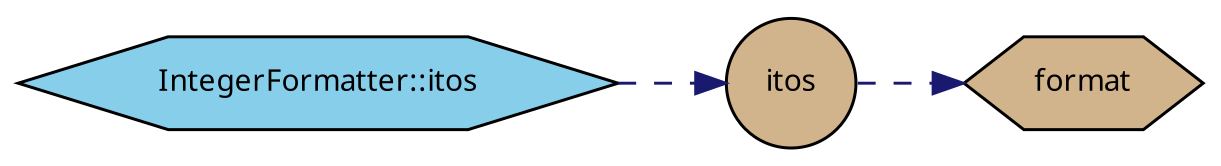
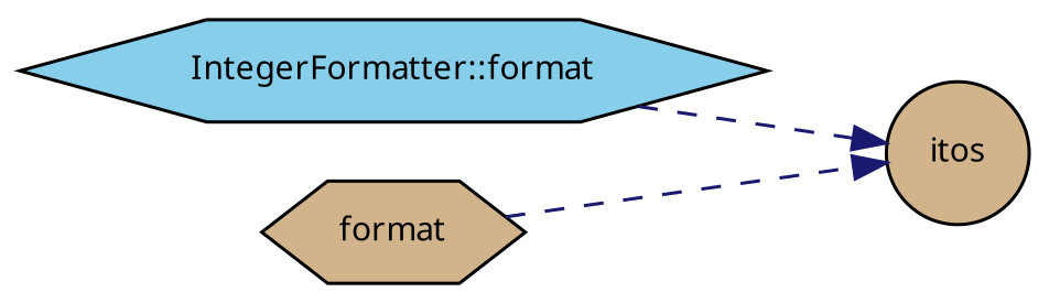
  digraph {
    fontname="Noto Sans"
    rankdir=LR
    node [color=black fillcolor=tan fontname="Noto Sans" fontsize=10 shape=hexagon style=filled]
    edge [color=midnightblue fontname="Noto Sans" fontsize=10 labelfontname=Helvetica labelfontsize=10 style=dashed]
-   n1 [fillcolor=skyblue fontcolor=black height=0.2 label="IntegerFormatter::itos" width=0.4]
+   n1 [fillcolor=skyblue fontcolor=black height=0.2 label="IntegerFormatter::format" width=0.4]
    n2 [height=0.2 label=itos shape=circle width=0.4]
    n3 [height=0.2 label=format width=0.4]
    n1 -> n2
-   n2 -> n3
+   n3 -> n2
  }
